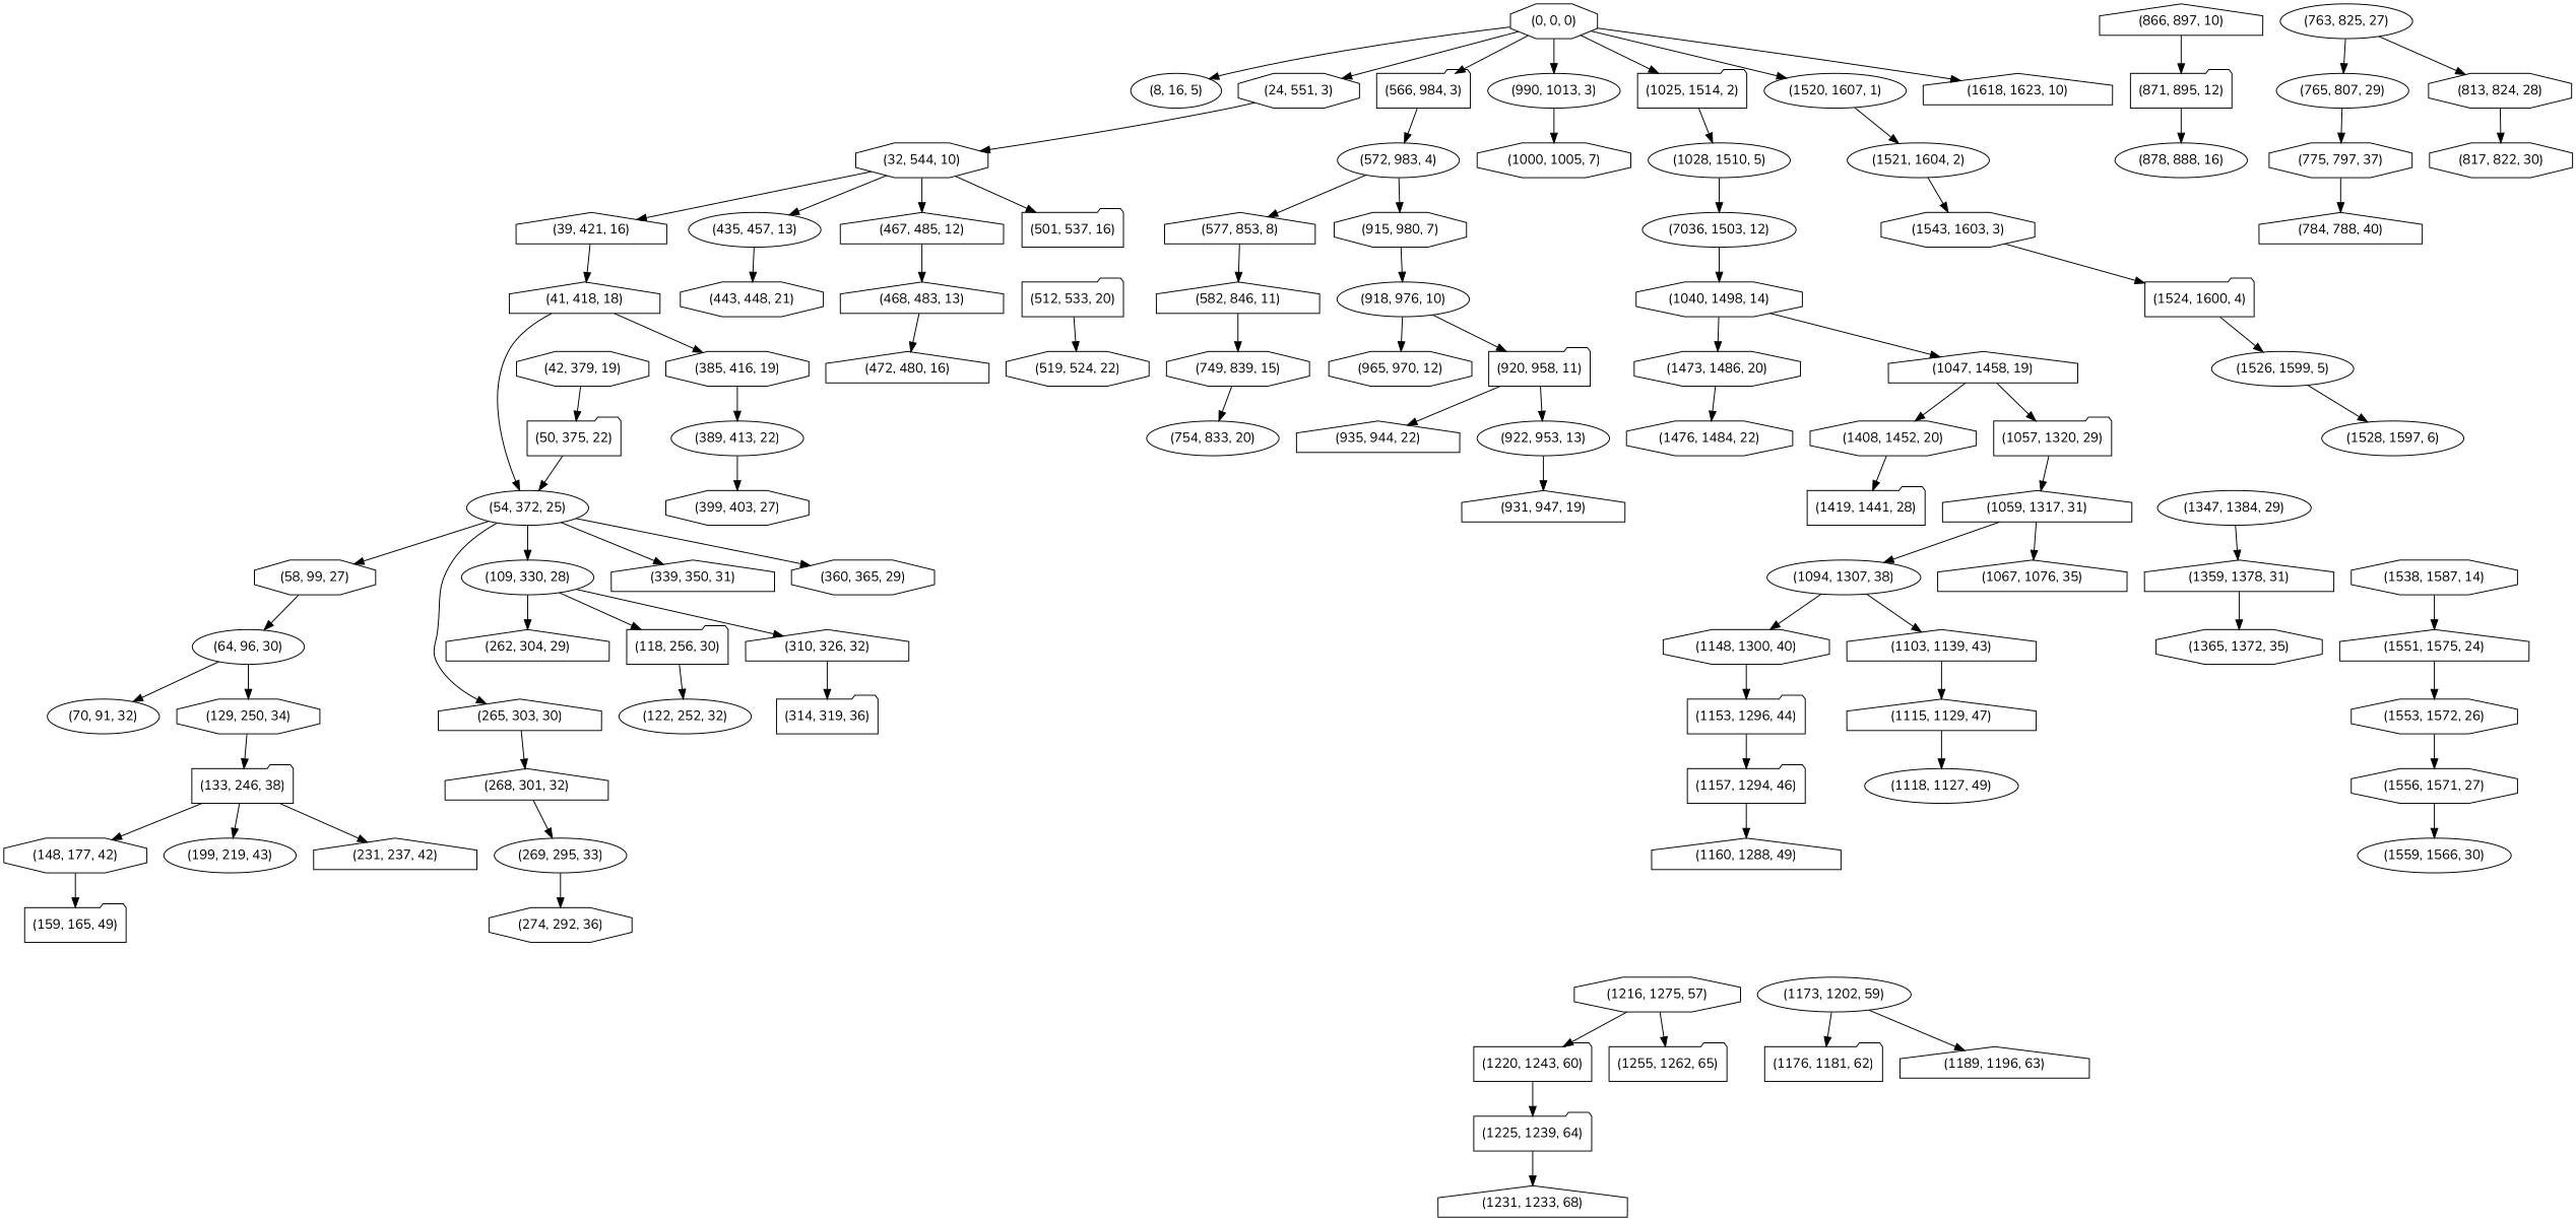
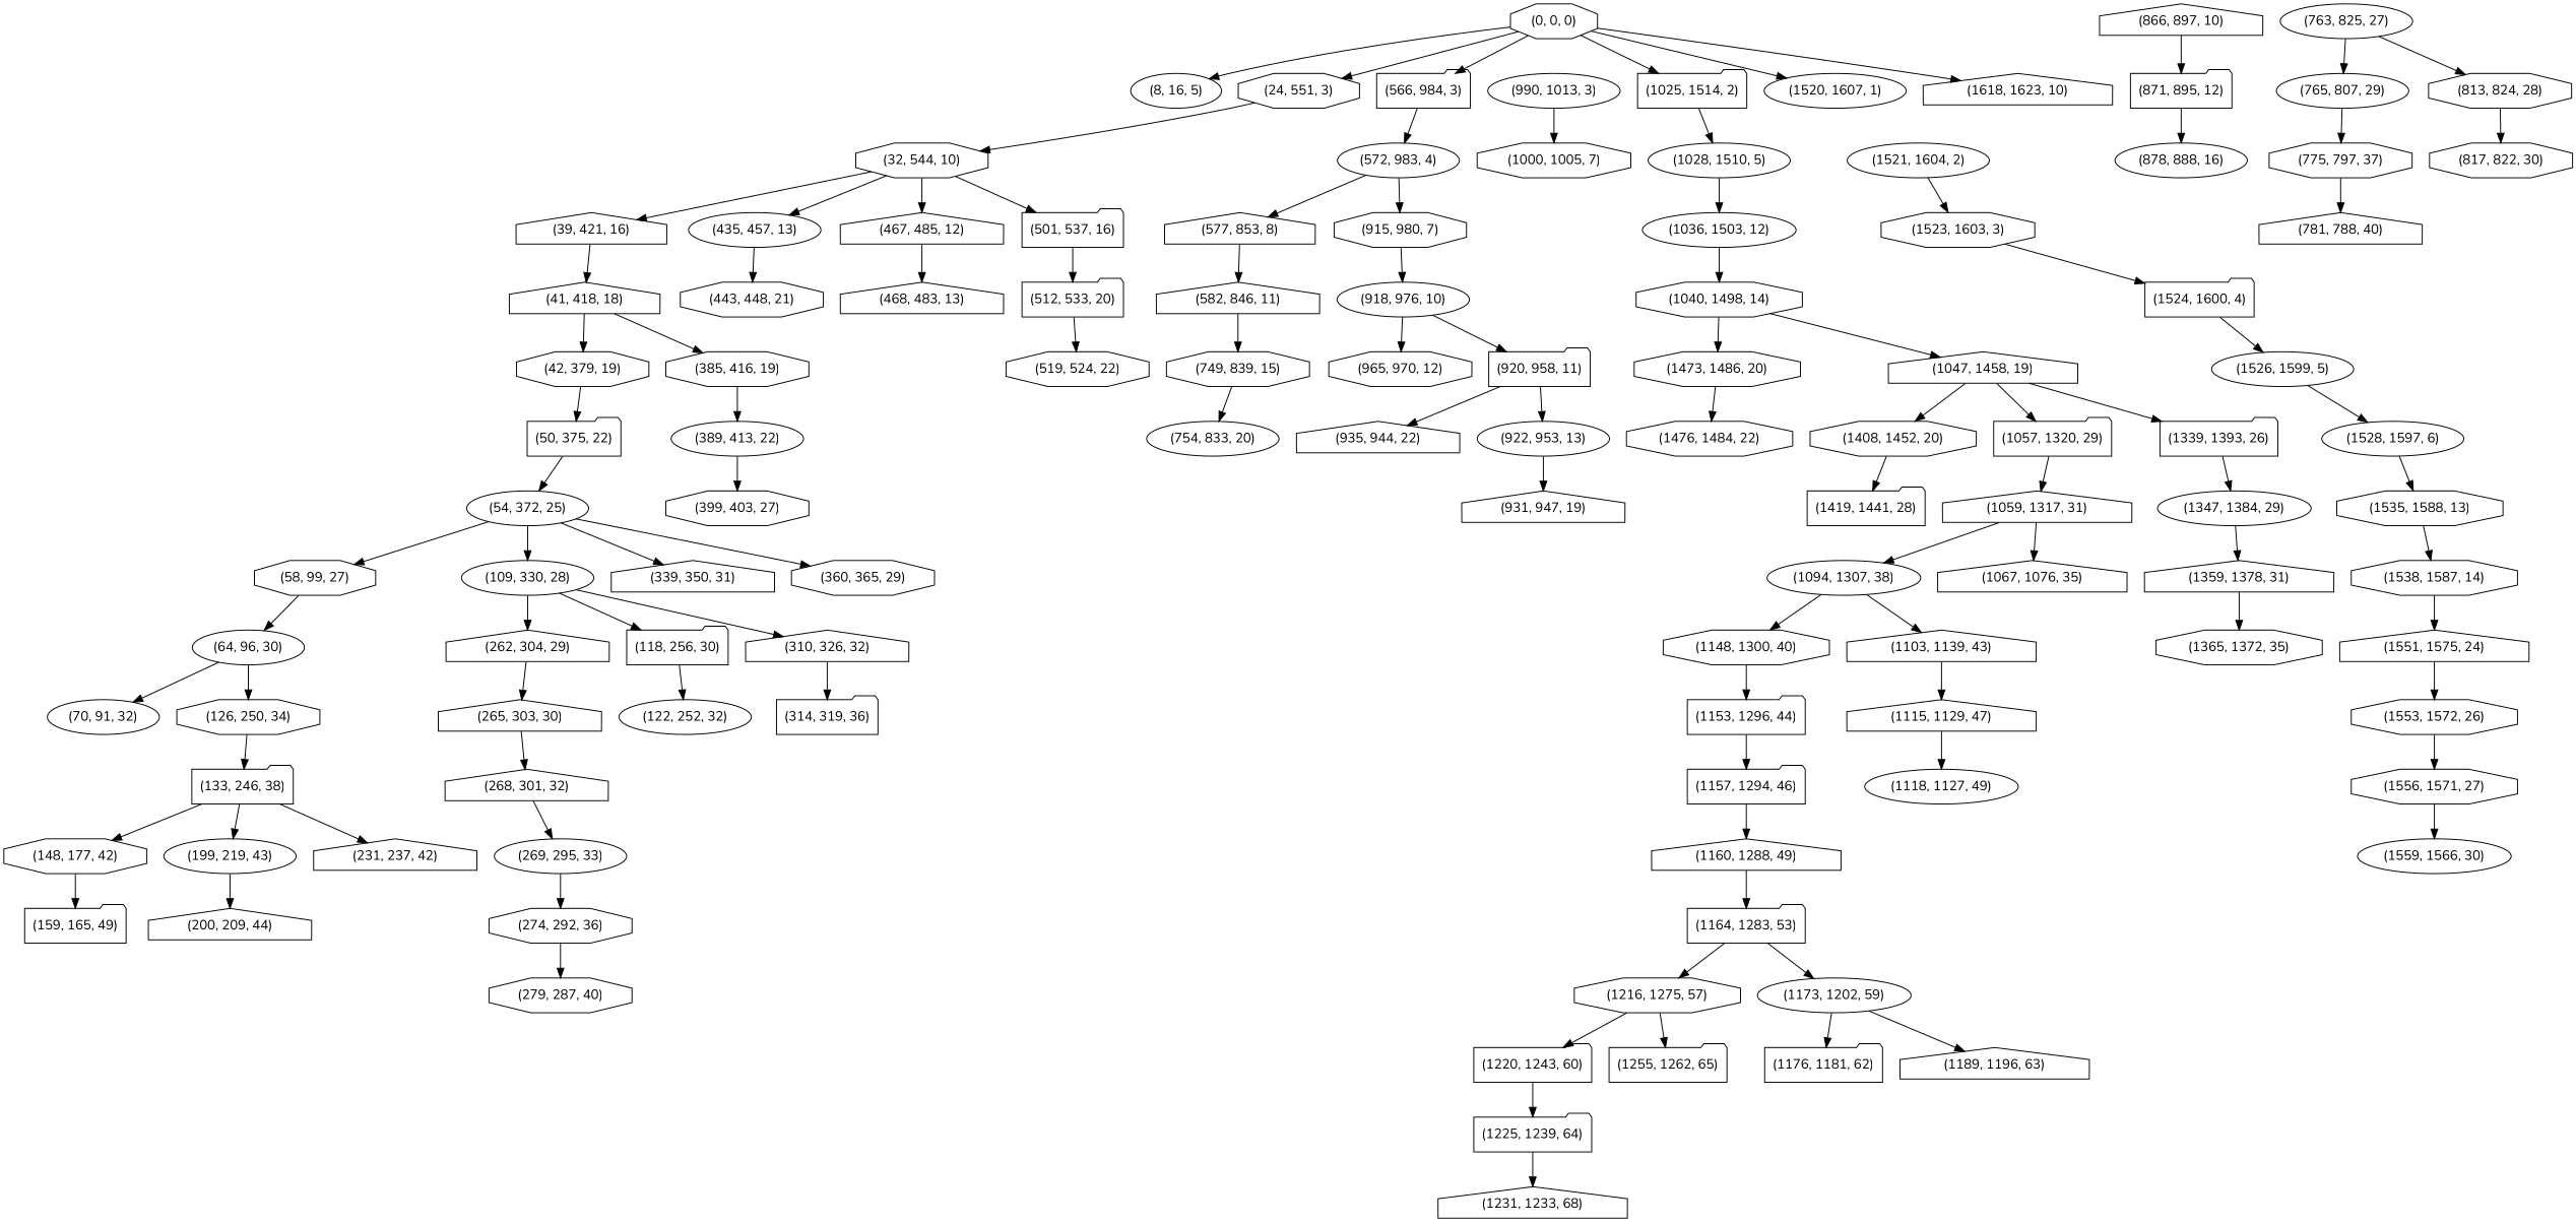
  digraph {
    fontname=Nunito
    node [fontname=Nunito shape=octagon]
    edge [fontname=Nunito]
    "(8, 16, 5)" [shape=ellipse]
    "(0, 0, 0)"
    "(24, 551, 3)"
    "(566, 984, 3)" [shape=folder]
    "(990, 1013, 3)" [shape=ellipse]
    "(1025, 1514, 2)" [shape=folder]
    "(1520, 1607, 1)" [shape=ellipse]
    "(1618, 1623, 10)" [shape=house]
    "(32, 544, 10)"
    "(572, 983, 4)" [shape=ellipse]
    "(1000, 1005, 7)"
    "(1028, 1510, 5)" [shape=ellipse]
    "(1521, 1604, 2)" [shape=ellipse]
    "(39, 421, 16)" [shape=house]
    "(435, 457, 13)" [shape=ellipse]
    "(467, 485, 12)" [shape=house]
    "(501, 537, 16)" [shape=folder]
    "(41, 418, 18)" [shape=house]
    "(443, 448, 21)"
    "(468, 483, 13)" [shape=house]
    "(512, 533, 20)" [shape=folder]
    "(42, 379, 19)"
    "(385, 416, 19)"
    "(50, 375, 22)" [shape=folder]
    "(389, 413, 22)" [shape=ellipse]
    "(54, 372, 25)" [shape=ellipse]
    "(58, 99, 27)"
    "(109, 330, 28)" [shape=ellipse]
    "(339, 350, 31)" [shape=house]
    "(360, 365, 29)"
    "(64, 96, 30)" [shape=ellipse]
    "(118, 256, 30)" [shape=folder]
    "(262, 304, 29)" [shape=house]
    "(310, 326, 32)" [shape=house]
    "(70, 91, 32)" [shape=ellipse]
-   "(126, 250, 34)" [label="(129, 250, 34)"]
+   "(126, 250, 34)"
    "(122, 252, 32)" [shape=ellipse]
    "(265, 303, 30)" [shape=house]
    "(314, 319, 36)" [shape=folder]
    "(133, 246, 38)" [shape=folder]
    "(148, 177, 42)"
    "(199, 219, 43)" [shape=ellipse]
    "(231, 237, 42)" [shape=house]
    "(159, 165, 49)" [shape=folder]
+   "(200, 209, 44)" [shape=house]
    "(268, 301, 32)" [shape=house]
    "(269, 295, 33)" [shape=ellipse]
    "(274, 292, 36)"
+   "(279, 287, 40)"
    "(399, 403, 27)"
-   "(472, 480, 16)" [shape=house]
    "(519, 524, 22)"
    "(577, 853, 8)" [shape=house]
    "(915, 980, 7)"
    "(582, 846, 11)" [shape=house]
    "(866, 897, 10)" [shape=house]
    "(871, 895, 12)" [shape=folder]
    "(918, 976, 10)" [shape=ellipse]
    "(749, 839, 15)"
    "(754, 833, 20)" [shape=ellipse]
    "(763, 825, 27)" [shape=ellipse]
    "(765, 807, 29)" [shape=ellipse]
    "(813, 824, 28)"
    "(775, 797, 37)"
    "(817, 822, 30)"
-   "(781, 788, 40)" [shape=house label="(784, 788, 40)"]
+   "(781, 788, 40)" [shape=house]
    "(878, 888, 16)" [shape=ellipse]
    "(920, 958, 11)" [shape=folder]
    "(965, 970, 12)"
    "(922, 953, 13)" [shape=ellipse]
    "(935, 944, 22)" [shape=house]
    "(931, 947, 19)" [shape=house]
-   "(1036, 1503, 12)" [shape=ellipse label="(7036, 1503, 12)"]
+   "(1036, 1503, 12)" [shape=ellipse]
    "(1040, 1498, 14)"
    "(1047, 1458, 19)" [shape=house]
    "(1473, 1486, 20)"
    "(1057, 1320, 29)" [shape=folder]
+   "(1339, 1393, 26)" [shape=folder]
    "(1408, 1452, 20)"
    "(1476, 1484, 22)"
    "(1059, 1317, 31)" [shape=house]
    "(1347, 1384, 29)" [shape=ellipse]
    "(1419, 1441, 28)" [shape=folder]
    "(1067, 1076, 35)" [shape=house]
    "(1094, 1307, 38)" [shape=ellipse]
    "(1103, 1139, 43)" [shape=house]
    "(1148, 1300, 40)"
    "(1115, 1129, 47)" [shape=house]
    "(1153, 1296, 44)" [shape=folder]
    "(1118, 1127, 49)" [shape=ellipse]
    "(1157, 1294, 46)" [shape=folder]
    "(1160, 1288, 49)" [shape=house]
+   "(1164, 1283, 53)" [shape=folder]
    "(1173, 1202, 59)" [shape=ellipse]
    "(1216, 1275, 57)"
    "(1176, 1181, 62)" [shape=folder]
    "(1189, 1196, 63)" [shape=house]
    "(1220, 1243, 60)" [shape=folder]
    "(1255, 1262, 65)" [shape=folder]
    "(1225, 1239, 64)" [shape=folder]
    "(1231, 1233, 68)" [shape=house]
    "(1359, 1378, 31)" [shape=house]
    "(1365, 1372, 35)"
-   "(1523, 1603, 3)" [label="(1543, 1603, 3)"]
+   "(1523, 1603, 3)"
    "(1524, 1600, 4)" [shape=folder]
    "(1526, 1599, 5)" [shape=ellipse]
    "(1528, 1597, 6)" [shape=ellipse]
+   "(1535, 1588, 13)"
    "(1538, 1587, 14)"
    "(1551, 1575, 24)" [shape=house]
    "(1553, 1572, 26)"
    "(1556, 1571, 27)"
    "(1559, 1566, 30)" [shape=ellipse]
    "(0, 0, 0)" -> "(8, 16, 5)"
    "(0, 0, 0)" -> "(24, 551, 3)"
    "(0, 0, 0)" -> "(566, 984, 3)"
-   "(0, 0, 0)" -> "(990, 1013, 3)"
    "(0, 0, 0)" -> "(1025, 1514, 2)"
    "(0, 0, 0)" -> "(1520, 1607, 1)"
    "(0, 0, 0)" -> "(1618, 1623, 10)"
    "(24, 551, 3)" -> "(32, 544, 10)"
    "(566, 984, 3)" -> "(572, 983, 4)"
    "(990, 1013, 3)" -> "(1000, 1005, 7)"
    "(1025, 1514, 2)" -> "(1028, 1510, 5)"
-   "(1520, 1607, 1)" -> "(1521, 1604, 2)"
    "(32, 544, 10)" -> "(39, 421, 16)"
    "(32, 544, 10)" -> "(435, 457, 13)"
    "(32, 544, 10)" -> "(467, 485, 12)"
    "(32, 544, 10)" -> "(501, 537, 16)"
    "(572, 983, 4)" -> "(577, 853, 8)"
    "(572, 983, 4)" -> "(915, 980, 7)"
    "(1028, 1510, 5)" -> "(1036, 1503, 12)"
    "(1521, 1604, 2)" -> "(1523, 1603, 3)"
    "(39, 421, 16)" -> "(41, 418, 18)"
    "(435, 457, 13)" -> "(443, 448, 21)"
    "(467, 485, 12)" -> "(468, 483, 13)"
-   "(41, 418, 18)" -> "(54, 372, 25)"
+   "(501, 537, 16)" -> "(512, 533, 20)"
+   "(41, 418, 18)" -> "(42, 379, 19)"
    "(41, 418, 18)" -> "(385, 416, 19)"
-   "(468, 483, 13)" -> "(472, 480, 16)"
    "(512, 533, 20)" -> "(519, 524, 22)"
    "(42, 379, 19)" -> "(50, 375, 22)"
    "(385, 416, 19)" -> "(389, 413, 22)"
    "(50, 375, 22)" -> "(54, 372, 25)"
    "(389, 413, 22)" -> "(399, 403, 27)"
    "(54, 372, 25)" -> "(58, 99, 27)"
    "(54, 372, 25)" -> "(109, 330, 28)"
    "(54, 372, 25)" -> "(339, 350, 31)"
    "(54, 372, 25)" -> "(360, 365, 29)"
    "(58, 99, 27)" -> "(64, 96, 30)"
    "(109, 330, 28)" -> "(118, 256, 30)"
    "(109, 330, 28)" -> "(262, 304, 29)"
    "(109, 330, 28)" -> "(310, 326, 32)"
    "(64, 96, 30)" -> "(70, 91, 32)"
    "(64, 96, 30)" -> "(126, 250, 34)"
    "(118, 256, 30)" -> "(122, 252, 32)"
-   "(54, 372, 25)" -> "(265, 303, 30)"
+   "(262, 304, 29)" -> "(265, 303, 30)"
    "(310, 326, 32)" -> "(314, 319, 36)"
    "(126, 250, 34)" -> "(133, 246, 38)"
    "(265, 303, 30)" -> "(268, 301, 32)"
    "(133, 246, 38)" -> "(148, 177, 42)"
    "(133, 246, 38)" -> "(199, 219, 43)"
    "(133, 246, 38)" -> "(231, 237, 42)"
    "(148, 177, 42)" -> "(159, 165, 49)"
+   "(199, 219, 43)" -> "(200, 209, 44)"
    "(268, 301, 32)" -> "(269, 295, 33)"
    "(269, 295, 33)" -> "(274, 292, 36)"
+   "(274, 292, 36)" -> "(279, 287, 40)"
    "(577, 853, 8)" -> "(582, 846, 11)"
    "(915, 980, 7)" -> "(918, 976, 10)"
    "(582, 846, 11)" -> "(749, 839, 15)"
    "(866, 897, 10)" -> "(871, 895, 12)"
    "(871, 895, 12)" -> "(878, 888, 16)"
    "(918, 976, 10)" -> "(920, 958, 11)"
    "(918, 976, 10)" -> "(965, 970, 12)"
    "(749, 839, 15)" -> "(754, 833, 20)"
    "(763, 825, 27)" -> "(765, 807, 29)"
    "(763, 825, 27)" -> "(813, 824, 28)"
    "(765, 807, 29)" -> "(775, 797, 37)"
    "(813, 824, 28)" -> "(817, 822, 30)"
    "(775, 797, 37)" -> "(781, 788, 40)"
    "(920, 958, 11)" -> "(922, 953, 13)"
    "(920, 958, 11)" -> "(935, 944, 22)"
    "(922, 953, 13)" -> "(931, 947, 19)"
    "(1036, 1503, 12)" -> "(1040, 1498, 14)"
    "(1040, 1498, 14)" -> "(1047, 1458, 19)"
    "(1040, 1498, 14)" -> "(1473, 1486, 20)"
    "(1047, 1458, 19)" -> "(1057, 1320, 29)"
+   "(1047, 1458, 19)" -> "(1339, 1393, 26)"
    "(1047, 1458, 19)" -> "(1408, 1452, 20)"
    "(1473, 1486, 20)" -> "(1476, 1484, 22)"
    "(1057, 1320, 29)" -> "(1059, 1317, 31)"
+   "(1339, 1393, 26)" -> "(1347, 1384, 29)"
    "(1408, 1452, 20)" -> "(1419, 1441, 28)"
    "(1059, 1317, 31)" -> "(1067, 1076, 35)"
    "(1059, 1317, 31)" -> "(1094, 1307, 38)"
    "(1347, 1384, 29)" -> "(1359, 1378, 31)"
    "(1094, 1307, 38)" -> "(1103, 1139, 43)"
    "(1094, 1307, 38)" -> "(1148, 1300, 40)"
    "(1103, 1139, 43)" -> "(1115, 1129, 47)"
    "(1148, 1300, 40)" -> "(1153, 1296, 44)"
    "(1115, 1129, 47)" -> "(1118, 1127, 49)"
    "(1153, 1296, 44)" -> "(1157, 1294, 46)"
    "(1157, 1294, 46)" -> "(1160, 1288, 49)"
+   "(1160, 1288, 49)" -> "(1164, 1283, 53)"
+   "(1164, 1283, 53)" -> "(1173, 1202, 59)"
+   "(1164, 1283, 53)" -> "(1216, 1275, 57)"
    "(1173, 1202, 59)" -> "(1176, 1181, 62)"
    "(1173, 1202, 59)" -> "(1189, 1196, 63)"
    "(1216, 1275, 57)" -> "(1220, 1243, 60)"
    "(1216, 1275, 57)" -> "(1255, 1262, 65)"
    "(1220, 1243, 60)" -> "(1225, 1239, 64)"
    "(1225, 1239, 64)" -> "(1231, 1233, 68)"
    "(1359, 1378, 31)" -> "(1365, 1372, 35)"
    "(1523, 1603, 3)" -> "(1524, 1600, 4)"
    "(1524, 1600, 4)" -> "(1526, 1599, 5)"
    "(1526, 1599, 5)" -> "(1528, 1597, 6)"
+   "(1528, 1597, 6)" -> "(1535, 1588, 13)"
+   "(1535, 1588, 13)" -> "(1538, 1587, 14)"
    "(1538, 1587, 14)" -> "(1551, 1575, 24)"
    "(1551, 1575, 24)" -> "(1553, 1572, 26)"
    "(1553, 1572, 26)" -> "(1556, 1571, 27)"
    "(1556, 1571, 27)" -> "(1559, 1566, 30)"
  }
